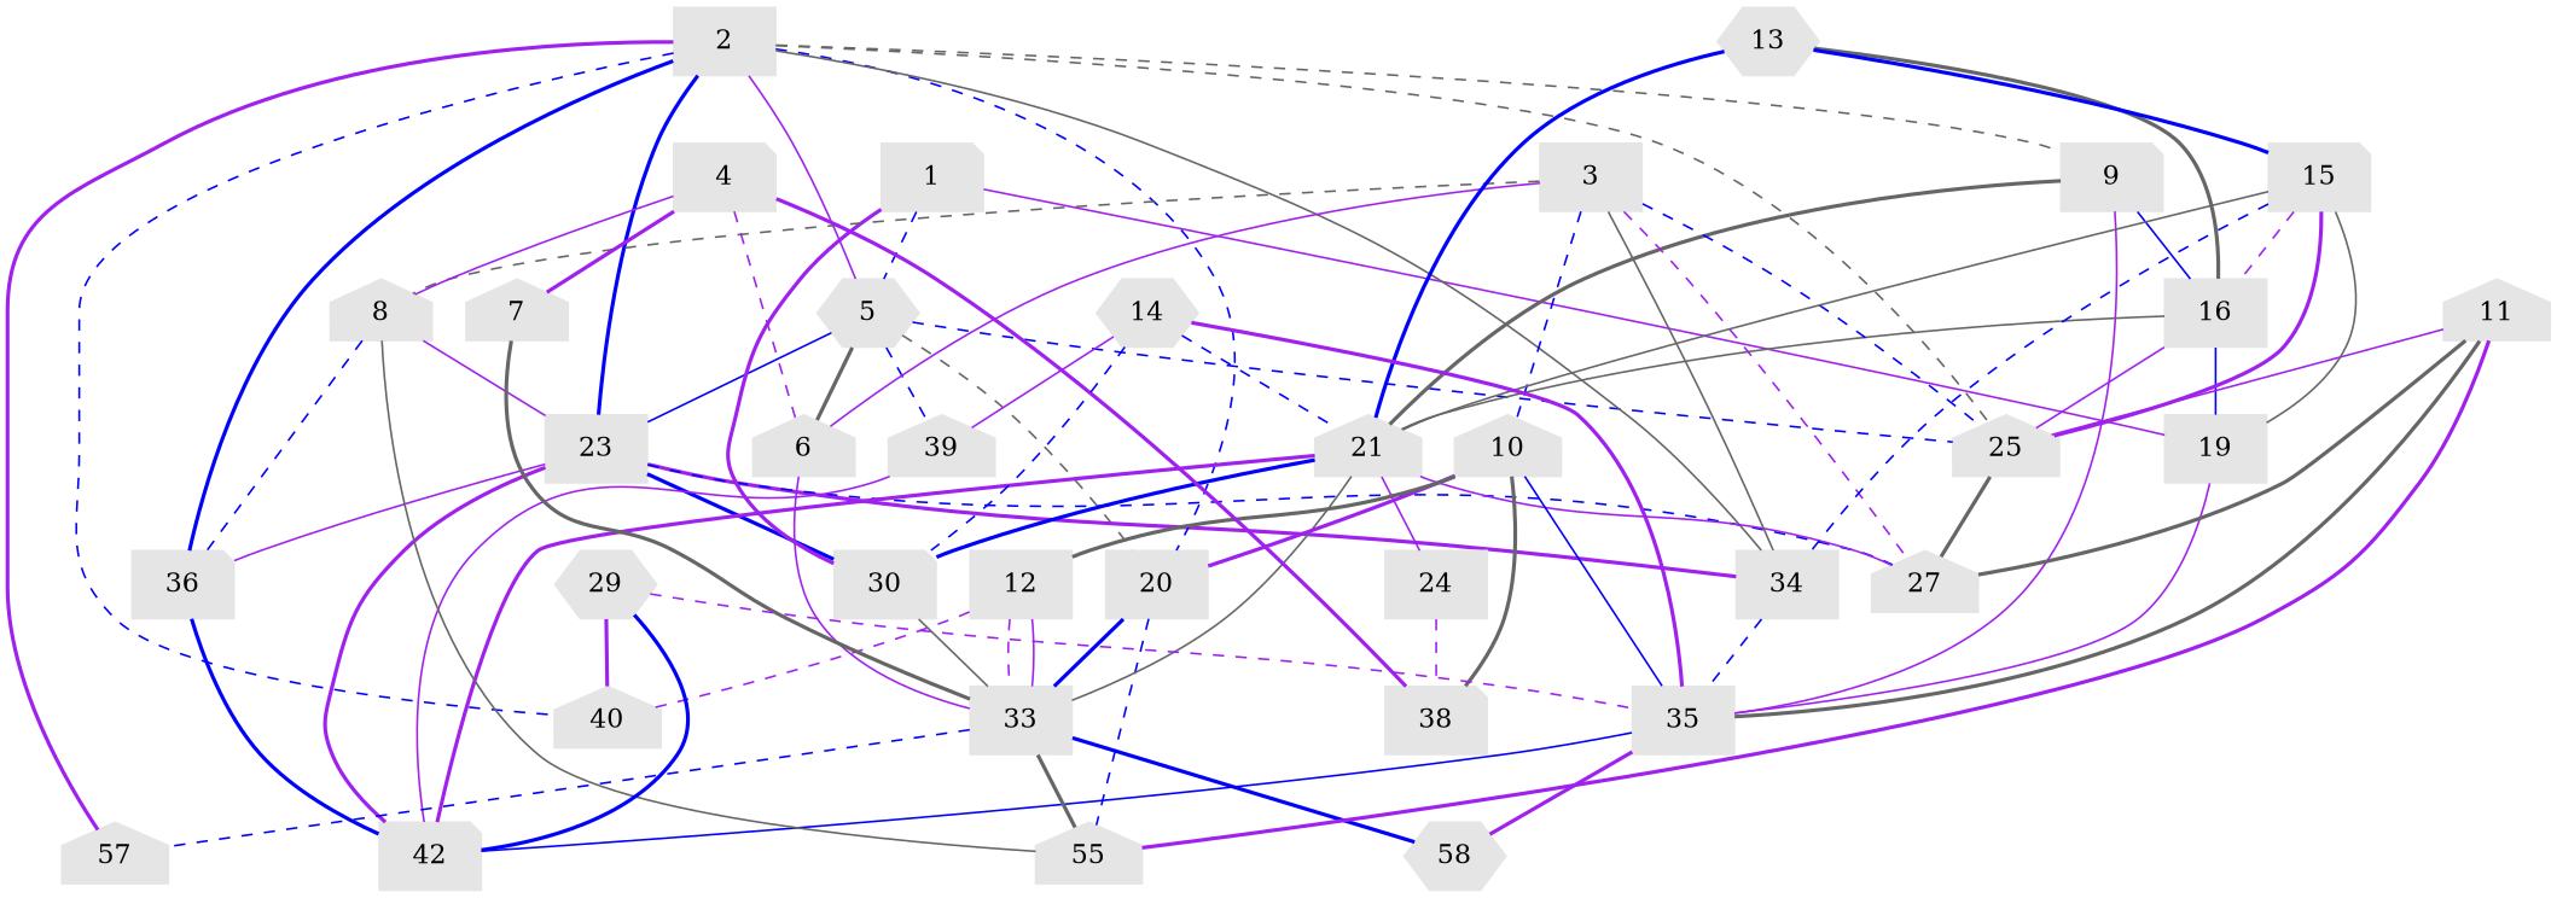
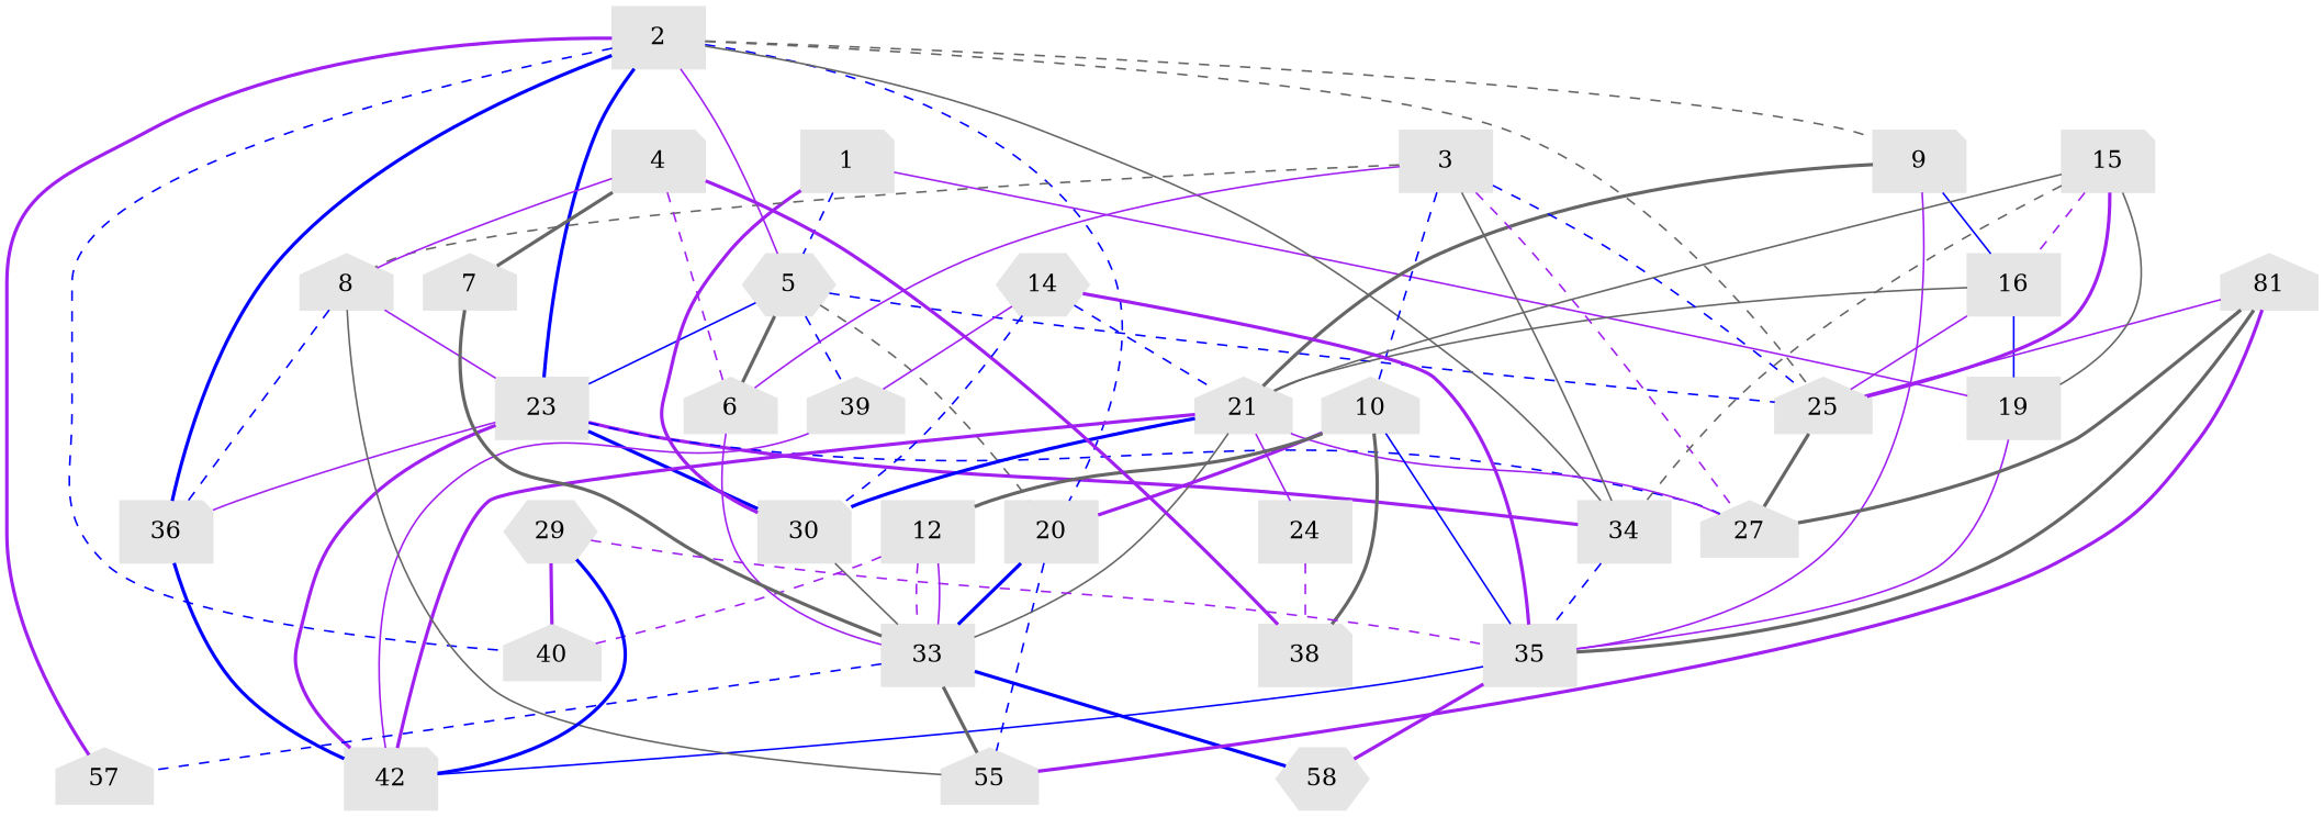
  graph {
    node [color=gray90 shape=house style=filled]
    edge [color=purple style=bold]
    5 [shape=hexagon super="+18"]
    23 [shape=box super="+44"]
    25 [super="+41"]
    6 [super="+51"]
    20 [shape=box super="+49"]
    39
    1 [shape=note]
    19 [shape=box]
    30 [shape=note super="+50"]
    35 [shape=box super="+52"]
    33 [shape=box super="+56"]
    2 [shape=box super="+53"]
    9 [shape=note]
    34 [shape=box super="+48"]
    36 [shape=note super="+46"]
    40
    57
    16 [shape=box super="+54"]
    21 [super="+28"]
    27
    42 [shape=note super="+47"]
    3 [shape=box super="+45"]
    8 [super="+17"]
    10 [super="+43"]
    55
    38 [shape=note]
    12 [shape=box]
    4 [shape=note super="+31"]
    7
    58 [shape=hexagon]
    24 [shape=box]
-   11 [super="+37"]
-   13 [shape=hexagon super="+26"]
+   11 [super="+37" label=81]
    15 [shape=note super="+22"]
    14 [shape=hexagon super="+32"]
    29 [shape=hexagon]
    5 -- 23 [color=blue style=solid]
    5 -- 25 [color=blue style=dashed]
    5 -- 6 [color=gray40]
    5 -- 20 [color=gray40 style=dashed]
    5 -- 39 [color=blue style=dashed]
    23 -- 30 [color=blue]
    23 -- 34
    23 -- 36 [style=solid]
    23 -- 27 [color=blue style=dashed]
    23 -- 42
    25 -- 27 [color=gray40]
    6 -- 33 [style=solid]
    20 -- 33 [color=blue]
    20 -- 55 [color=blue style=dashed]
    39 -- 42 [style=solid]
    1 -- 5 [color=blue style=dashed]
    1 -- 19 [style=solid]
    1 -- 30
    19 -- 35 [style=solid]
    30 -- 33 [color=gray40 style=solid]
    35 -- 42 [color=blue style=solid]
    35 -- 58
    33 -- 57 [color=blue style=dashed]
    33 -- 55 [color=gray40]
    33 -- 58 [color=blue]
    2 -- 5 [style=solid]
    2 -- 23 [color=blue]
    2 -- 25 [color=gray40 style=dashed]
    2 -- 20 [color=blue style=dashed]
    2 -- 9 [color=gray40 style=dashed]
    2 -- 34 [color=gray40 style=solid]
    2 -- 36 [color=blue weight=2]
    2 -- 40 [color=blue style=dashed]
    2 -- 57
    9 -- 35 [style=solid]
    9 -- 16 [color=blue style=solid]
    9 -- 21 [color=gray40]
    34 -- 35 [color=blue style=dashed]
    36 -- 42 [color=blue]
    16 -- 25 [style=solid]
    16 -- 19 [color=blue style=solid]
    16 -- 21 [color=gray40 style=solid]
    21 -- 30 [color=blue]
    21 -- 33 [color=gray40 style=solid]
    21 -- 27 [style=solid]
    21 -- 42
    21 -- 24 [style=solid]
    3 -- 25 [color=blue style=dashed]
    3 -- 6 [style=solid]
    3 -- 34 [color=gray40 style=solid]
    3 -- 27 [style=dashed]
    3 -- 8 [color=gray40 style=dashed]
    3 -- 10 [color=blue style=dashed]
    8 -- 23 [style=solid]
    8 -- 36 [color=blue style=dashed]
    8 -- 55 [color=gray40 style=solid]
    10 -- 20
    10 -- 35 [color=blue style=solid]
    10 -- 38 [color=gray40]
    10 -- 12 [color=gray40]
    12 -- 33 [style=dashed]
    12 -- 33 [style=solid]
    12 -- 40 [style=dashed]
    4 -- 6 [style=dashed]
    4 -- 8 [style=solid weight=2]
    4 -- 38
-   4 -- 7
+   4 -- 7 [color=gray40]
    7 -- 33 [color=gray40]
    24 -- 38 [style=dashed]
    11 -- 25 [style=solid]
    11 -- 35 [color=gray40]
    11 -- 27 [color=gray40]
    11 -- 55
-   13 -- 16 [color=gray40]
-   13 -- 21 [color=blue weight=2]
-   13 -- 15 [color=blue]
    15 -- 25 [weight=2]
    15 -- 19 [color=gray40 style=solid]
-   15 -- 34 [color=blue style=dashed]
+   15 -- 34 [color=gray40 style=dashed]
    15 -- 16 [style=dashed]
    15 -- 21 [color=gray40 style=solid]
    14 -- 39 [style=solid]
    14 -- 30 [color=blue style=dashed]
    14 -- 35
    14 -- 21 [color=blue style=dashed]
    29 -- 35 [style=dashed]
    29 -- 40
    29 -- 42 [color=blue]
  }
